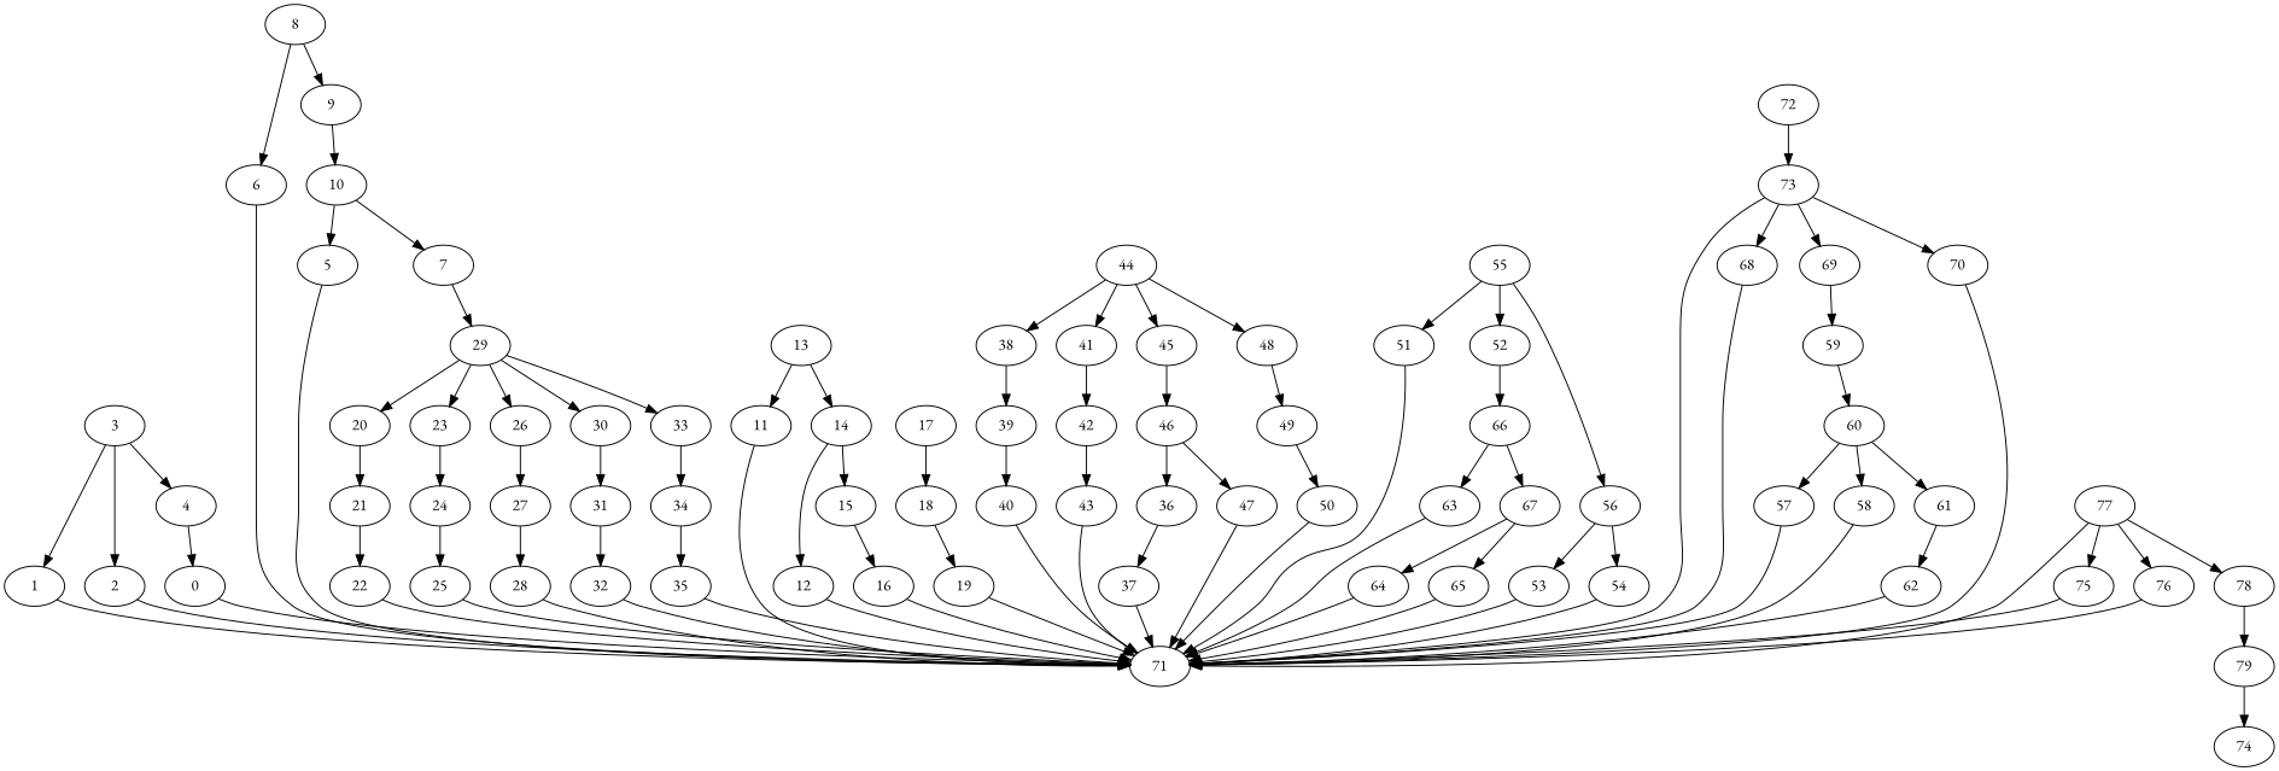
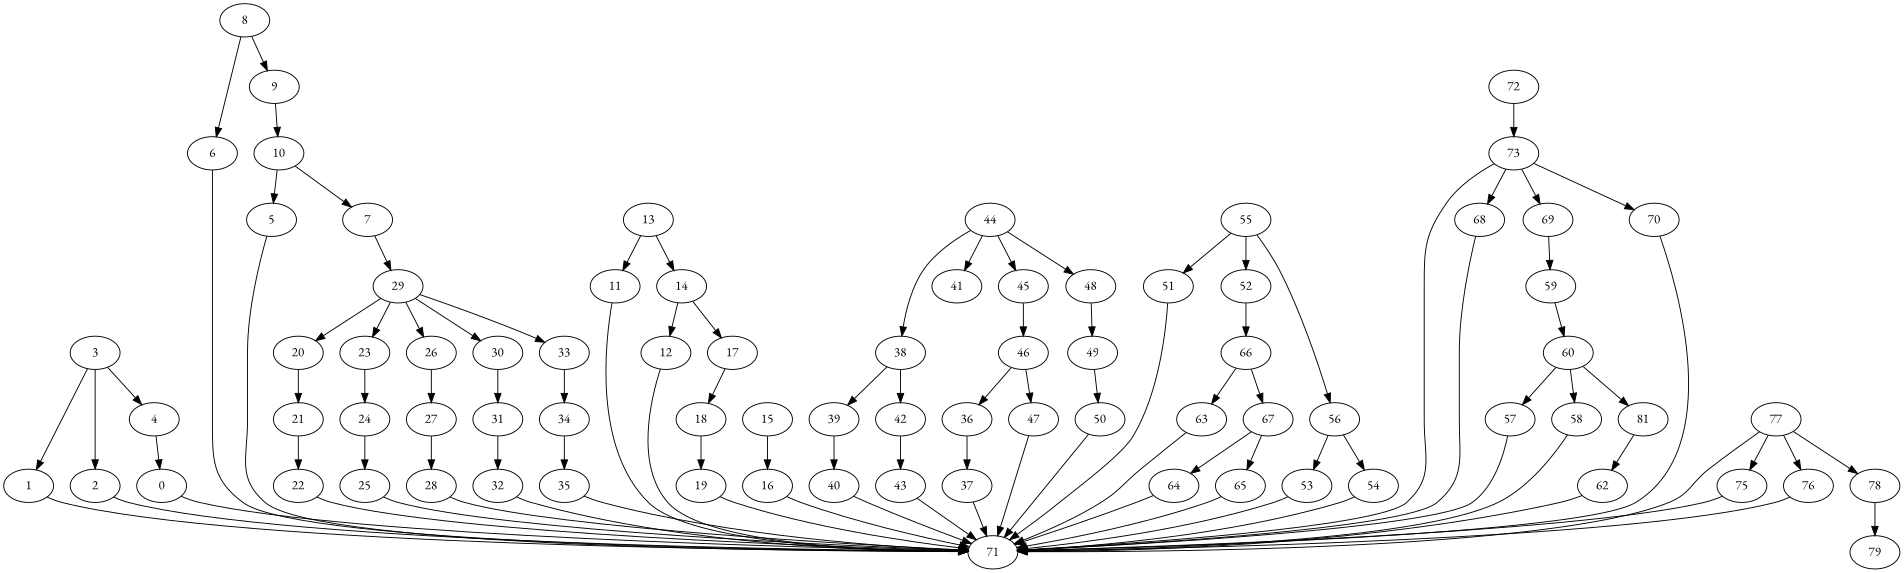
  strict digraph {
    fontname="EB Garamond"
    node [exec=137 fontname="EB Garamond"]
    edge [comm=9 fontname="EB Garamond"]
    0 [exec=161]
    71 [exec=181]
    1 [exec=157]
    2 [exec=67]
    3 [exec=111]
    4 [exec=73]
    5 [exec=61]
    6 [exec=192]
    7 [exec=84]
    29 [exec=123]
    20 [exec=96]
    23 [exec=197]
    26 [exec=176]
    30 [exec=68]
    33 [exec=157]
    8 [exec=124]
    9 [exec=157]
    10 [exec=86]
    11 [exec=145]
    12 [exec=74]
    13 [exec=190]
    14 [exec=66]
    15 [exec=194]
    16 [exec=65]
    17 [exec=142]
    18 [exec=126]
    19 [exec=113]
    21 [exec=112]
    22 [exec=70]
    24 [exec=126]
    25 [exec=184]
    27
    28 [exec=164]
    31 [exec=80]
    34 [exec=92]
    32 [exec=181]
    35
    36 [exec=69]
    37 [exec=192]
    38 [exec=196]
    39 [exec=130]
    40
    41 [exec=139]
    42 [exec=177]
    43 [exec=198]
    44 [exec=166]
    45 [exec=67]
    48 [exec=171]
    46 [exec=73]
    49 [exec=66]
    47 [exec=119]
    50 [exec=65]
    51 [exec=93]
    52 [exec=79]
    66 [exec=53]
    63 [exec=88]
    67 [exec=174]
    53 [exec=176]
    54 [exec=65]
    55 [exec=105]
    56 [exec=123]
    57 [exec=152]
    58 [exec=190]
    59 [exec=121]
    60 [exec=85]
-   61 [exec=160]
+   61 [exec=160 label=81]
    62 [exec=190]
    64 [exec=109]
    65 [exec=109]
    68 [exec=194]
    69 [exec=131]
    70 [exec=82]
    72 [exec=63]
    73 [exec=166]
-   74 [exec=67]
    75 [exec=103]
    76 [exec=162]
    77 [exec=91]
    78 [exec=78]
    79
    0 -> 71 [comm=17]
    1 -> 71 [comm=11]
    2 -> 71 [comm=20]
    3 -> 1 [comm=18]
    3 -> 2 [comm=15]
    3 -> 4 [comm=10]
    4 -> 0 [comm=7]
    5 -> 71 [comm=17]
    6 -> 71 [comm=19]
    7 -> 29 [comm=17]
    29 -> 20
    29 -> 23 [comm=6]
    29 -> 26 [comm=16]
    29 -> 30 [comm=13]
    29 -> 33 [comm=19]
    20 -> 21 [comm=18]
    23 -> 24 [comm=5]
    26 -> 27 [comm=14]
    30 -> 31 [comm=18]
    33 -> 34 [comm=5]
    8 -> 6 [comm=10]
    8 -> 9 [comm=7]
    9 -> 10 [comm=10]
    10 -> 5
    10 -> 7 [comm=5]
    11 -> 71
    12 -> 71 [comm=19]
    13 -> 11 [comm=20]
    13 -> 14
    14 -> 12 [comm=16]
-   14 -> 15
+   14 -> 17
    15 -> 16
    16 -> 71 [comm=5]
    17 -> 18 [comm=5]
    18 -> 19 [comm=8]
    19 -> 71
    21 -> 22 [comm=11]
    22 -> 71 [comm=11]
    24 -> 25 [comm=13]
    25 -> 71 [comm=11]
    27 -> 28 [comm=12]
    28 -> 71 [comm=15]
    31 -> 32
    34 -> 35 [comm=19]
    32 -> 71
    35 -> 71 [comm=10]
    36 -> 37 [comm=5]
    37 -> 71
    38 -> 39 [comm=10]
    39 -> 40
    40 -> 71 [comm=20]
-   41 -> 42 [comm=8]
+   38 -> 42 [comm=8]
    42 -> 43 [comm=6]
    43 -> 71 [comm=15]
    44 -> 38 [comm=8]
    44 -> 41 [comm=6]
    44 -> 45 [comm=20]
    44 -> 48 [comm=12]
    45 -> 46 [comm=11]
    48 -> 49 [comm=19]
    46 -> 36 [comm=6]
    46 -> 47 [comm=13]
    49 -> 50 [comm=5]
    47 -> 71 [comm=8]
    50 -> 71 [comm=7]
    51 -> 71 [comm=19]
    52 -> 66 [comm=15]
    66 -> 63 [comm=14]
    66 -> 67 [comm=11]
    63 -> 71 [comm=12]
    67 -> 64 [comm=8]
    67 -> 65
    53 -> 71 [comm=11]
    54 -> 71 [comm=13]
    55 -> 51 [comm=20]
    55 -> 52 [comm=12]
    55 -> 56 [comm=19]
    56 -> 53 [comm=13]
    56 -> 54 [comm=11]
    57 -> 71 [comm=19]
    58 -> 71
    59 -> 60 [comm=18]
    60 -> 57 [comm=8]
    60 -> 58 [comm=17]
    60 -> 61 [comm=19]
    61 -> 62 [comm=15]
    62 -> 71 [comm=7]
    64 -> 71 [comm=18]
    65 -> 71 [comm=7]
    68 -> 71 [comm=16]
    69 -> 59
    70 -> 71 [comm=13]
    72 -> 73
    73 -> 71 [comm=17]
    73 -> 68 [comm=19]
    73 -> 69 [comm=12]
    73 -> 70 [comm=8]
    75 -> 71 [comm=10]
    76 -> 71 [comm=12]
    77 -> 71 [comm=20]
    77 -> 75 [comm=18]
    77 -> 76 [comm=17]
    77 -> 78 [comm=10]
    78 -> 79 [comm=15]
-   79 -> 74 [comm=18]
  }
